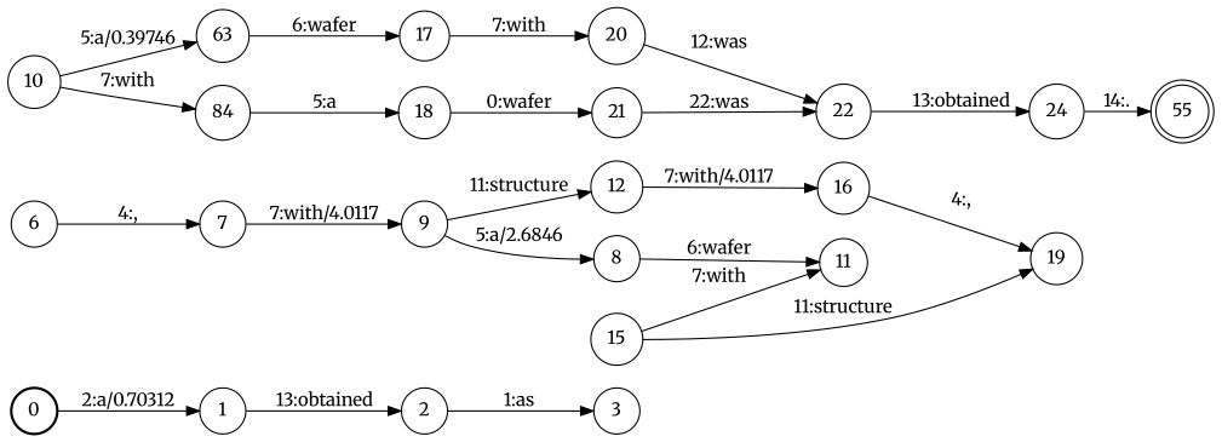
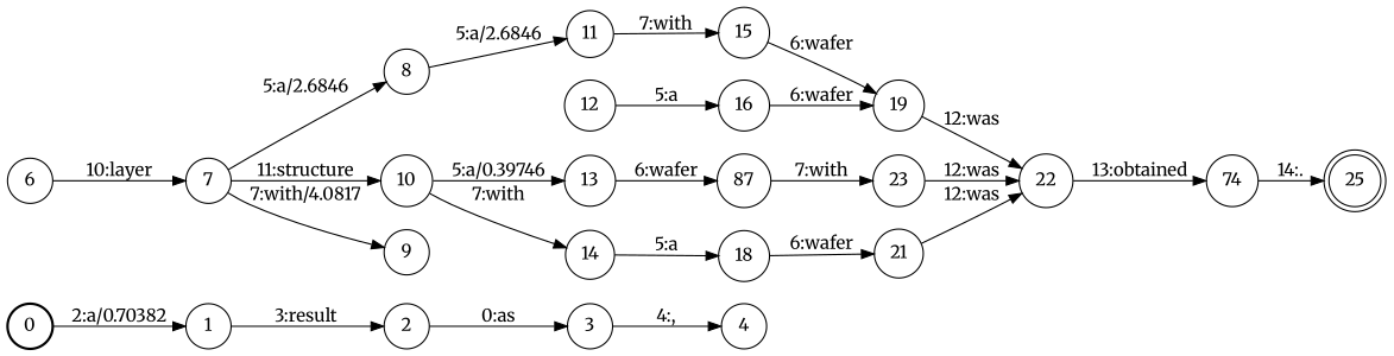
  digraph {
    fontname=Merriweather
    nodesep=0.25
    rankdir=LR
    ranksep=0.4
    node [fontname=Merriweather fontsize=14 shape=circle style=solid]
    edge [fontname=Merriweather fontsize=14]
    n1 [label=0 style=bold]
    n2 [label=1]
    n3 [label=2]
    n4 [label=3]
+   n5 [label=4]
    n6 [label=6]
    n7 [label=7]
    n8 [label=8]
    n9 [label=9]
    n10 [label=10]
    n11 [label=11]
    n12 [label=12]
-   n13 [label=63]
-   n14 [label=84]
+   n13 [label=13]
+   n14 [label=14]
    n15 [label=15]
    n16 [label=16]
-   n17 [label=17]
+   n17 [label=87]
    n18 [label=18]
    n19 [label=19]
-   n20 [label=20]
+   n20 [label=23]
    n21 [label=21]
    n22 [label=22]
-   n23 [label=24]
-   n24 [label=55 shape=doublecircle]
-   n1 -> n2 [label="2:a/0.70312"]
-   n2 -> n3 [label="13:obtained"]
-   n3 -> n4 [label="1:as"]
-   n6 -> n7 [label="4:,"]
-   n9 -> n8 [label="5:a/2.6846"]
-   n7 -> n9 [label="7:with/4.0117"]
-   n8 -> n11 [label="6:wafer"]
-   n9 -> n12 [label="11:structure"]
+   n23 [label=74]
+   n24 [label=25 shape=doublecircle]
+   n1 -> n2 [label="2:a/0.70382"]
+   n2 -> n3 [label="3:result"]
+   n3 -> n4 [label="0:as"]
+   n4 -> n5 [label="4:,"]
+   n6 -> n7 [label="10:layer"]
+   n7 -> n8 [label="5:a/2.6846"]
+   n7 -> n9 [label="7:with/4.0817"]
+   n7 -> n10 [label="11:structure"]
+   n8 -> n11 [label="5:a/2.6846"]
    n10 -> n13 [label="5:a/0.39746"]
    n10 -> n14 [label="7:with"]
-   n15 -> n11 [label="7:with"]
-   n12 -> n16 [label="7:with/4.0117"]
+   n11 -> n15 [label="7:with"]
+   n12 -> n16 [label="5:a"]
    n13 -> n17 [label="6:wafer"]
    n14 -> n18 [label="5:a"]
-   n15 -> n19 [label="11:structure"]
-   n16 -> n19 [label="4:,"]
+   n15 -> n19 [label="6:wafer"]
+   n16 -> n19 [label="6:wafer"]
    n17 -> n20 [label="7:with"]
-   n18 -> n21 [label="0:wafer"]
+   n18 -> n21 [label="6:wafer"]
+   n19 -> n22 [label="12:was"]
    n20 -> n22 [label="12:was"]
-   n21 -> n22 [label="22:was"]
+   n21 -> n22 [label="12:was"]
    n22 -> n23 [label="13:obtained"]
    n23 -> n24 [label="14:."]
  }
